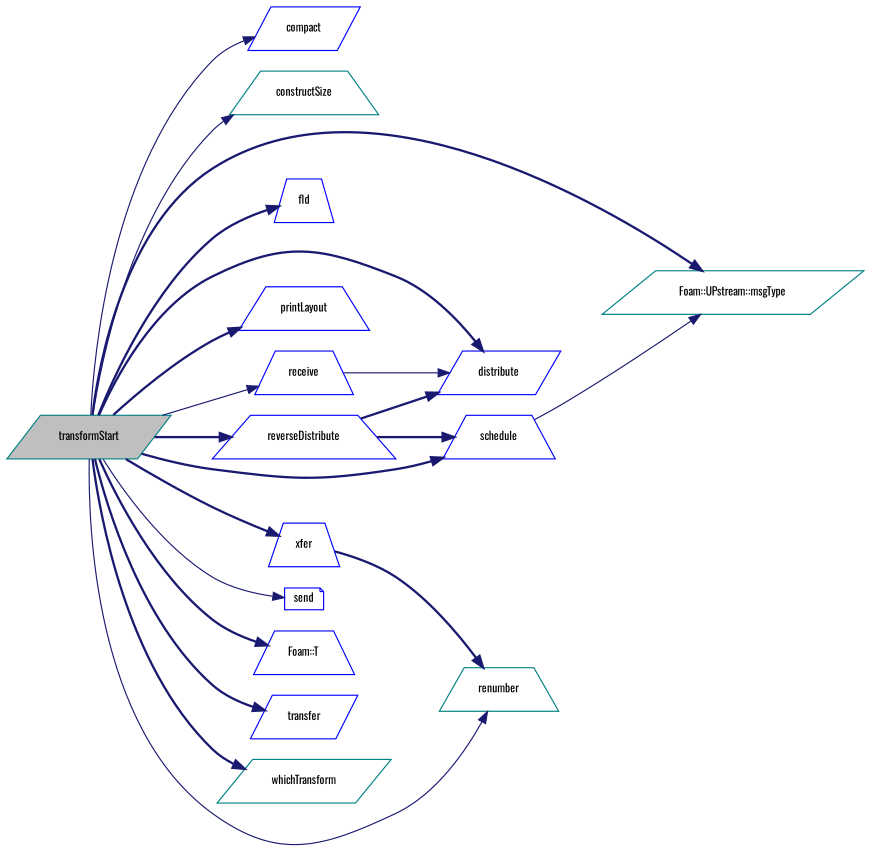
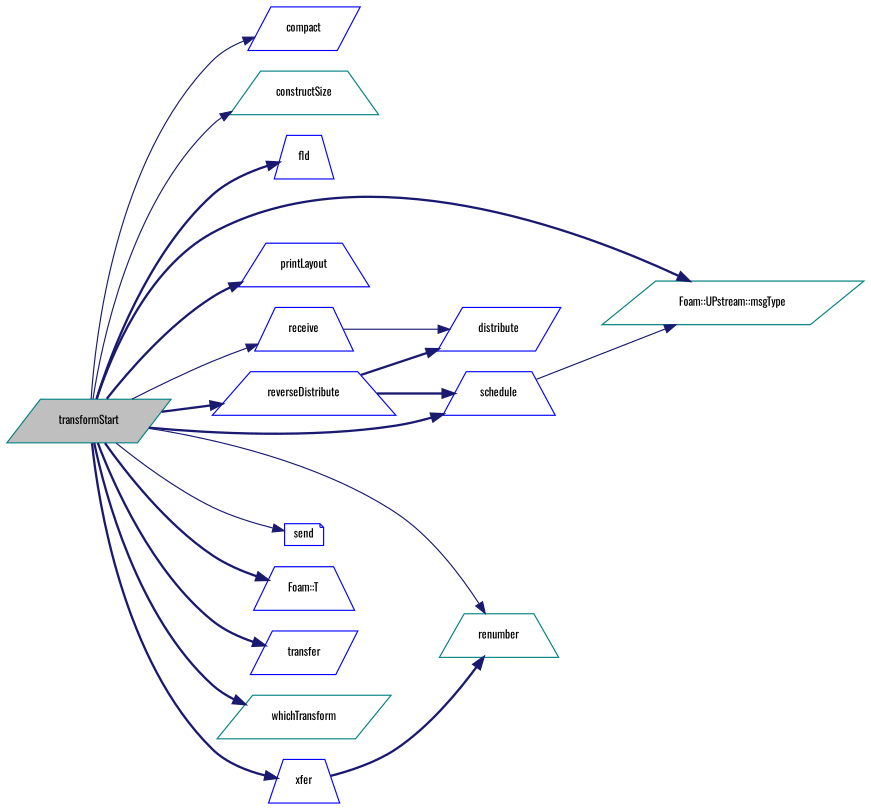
  digraph {
    fontname=Oswald
    rankdir=LR
    node [color=blue fontname=Oswald fontsize=10 shape=trapezium]
    edge [color=midnightblue fontname=Oswald fontsize=10 labelfontname=FreeSans labelfontsize=10 style=bold]
    n1 [color=teal fillcolor=grey75 fontcolor=black height=0.2 label=transformStart shape=parallelogram style=filled width=0.4]
    n2 [height=0.2 label=compact shape=parallelogram width=0.4]
    n3 [color=teal height=0.2 label=constructSize width=0.4]
    n4 [height=0.2 label=distribute shape=parallelogram width=0.4]
    n5 [height=0.2 label=fld width=0.4]
    n6 [color=teal height=0.2 label="Foam::UPstream::msgType" shape=parallelogram width=0.4]
    n7 [height=0.2 label=printLayout width=0.4]
    n8 [height=0.2 label=receive width=0.4]
    n9 [color=teal height=0.2 label=renumber width=0.4]
    n10 [height=0.2 label=reverseDistribute width=0.4]
    n11 [height=0.2 label=schedule width=0.4]
    n12 [height=0.2 label=send shape=note width=0.4]
    n13 [height=0.2 label="Foam::T" width=0.4]
    n14 [height=0.2 label=transfer shape=parallelogram width=0.4]
    n15 [color=teal height=0.2 label=whichTransform shape=parallelogram width=0.4]
    n16 [height=0.2 label=xfer width=0.4]
    n1 -> n2 [style=solid]
    n1 -> n3 [style=solid]
-   n1 -> n4
    n1 -> n5
    n1 -> n6
    n1 -> n7
    n1 -> n8 [style=solid]
    n1 -> n9 [style=solid]
    n1 -> n10
    n1 -> n11
    n1 -> n12 [style=solid]
    n1 -> n13
    n1 -> n14
    n1 -> n15
    n1 -> n16
    n8 -> n4 [style=solid]
    n10 -> n4
    n10 -> n11
    n11 -> n6 [style=solid]
    n16 -> n9
  }
